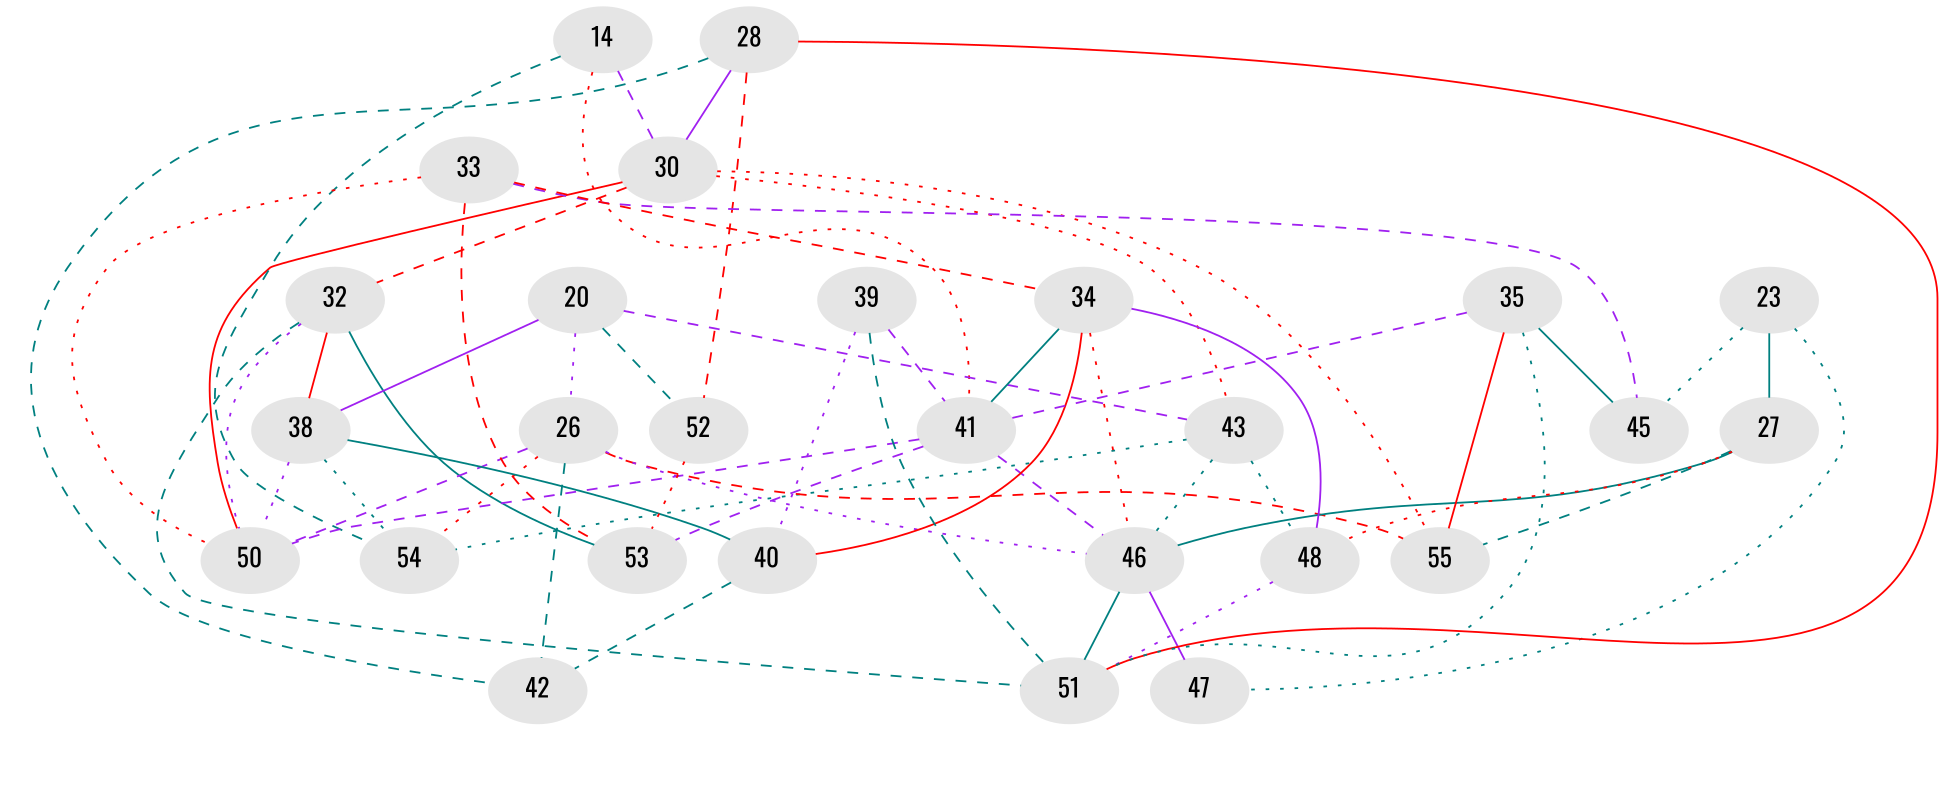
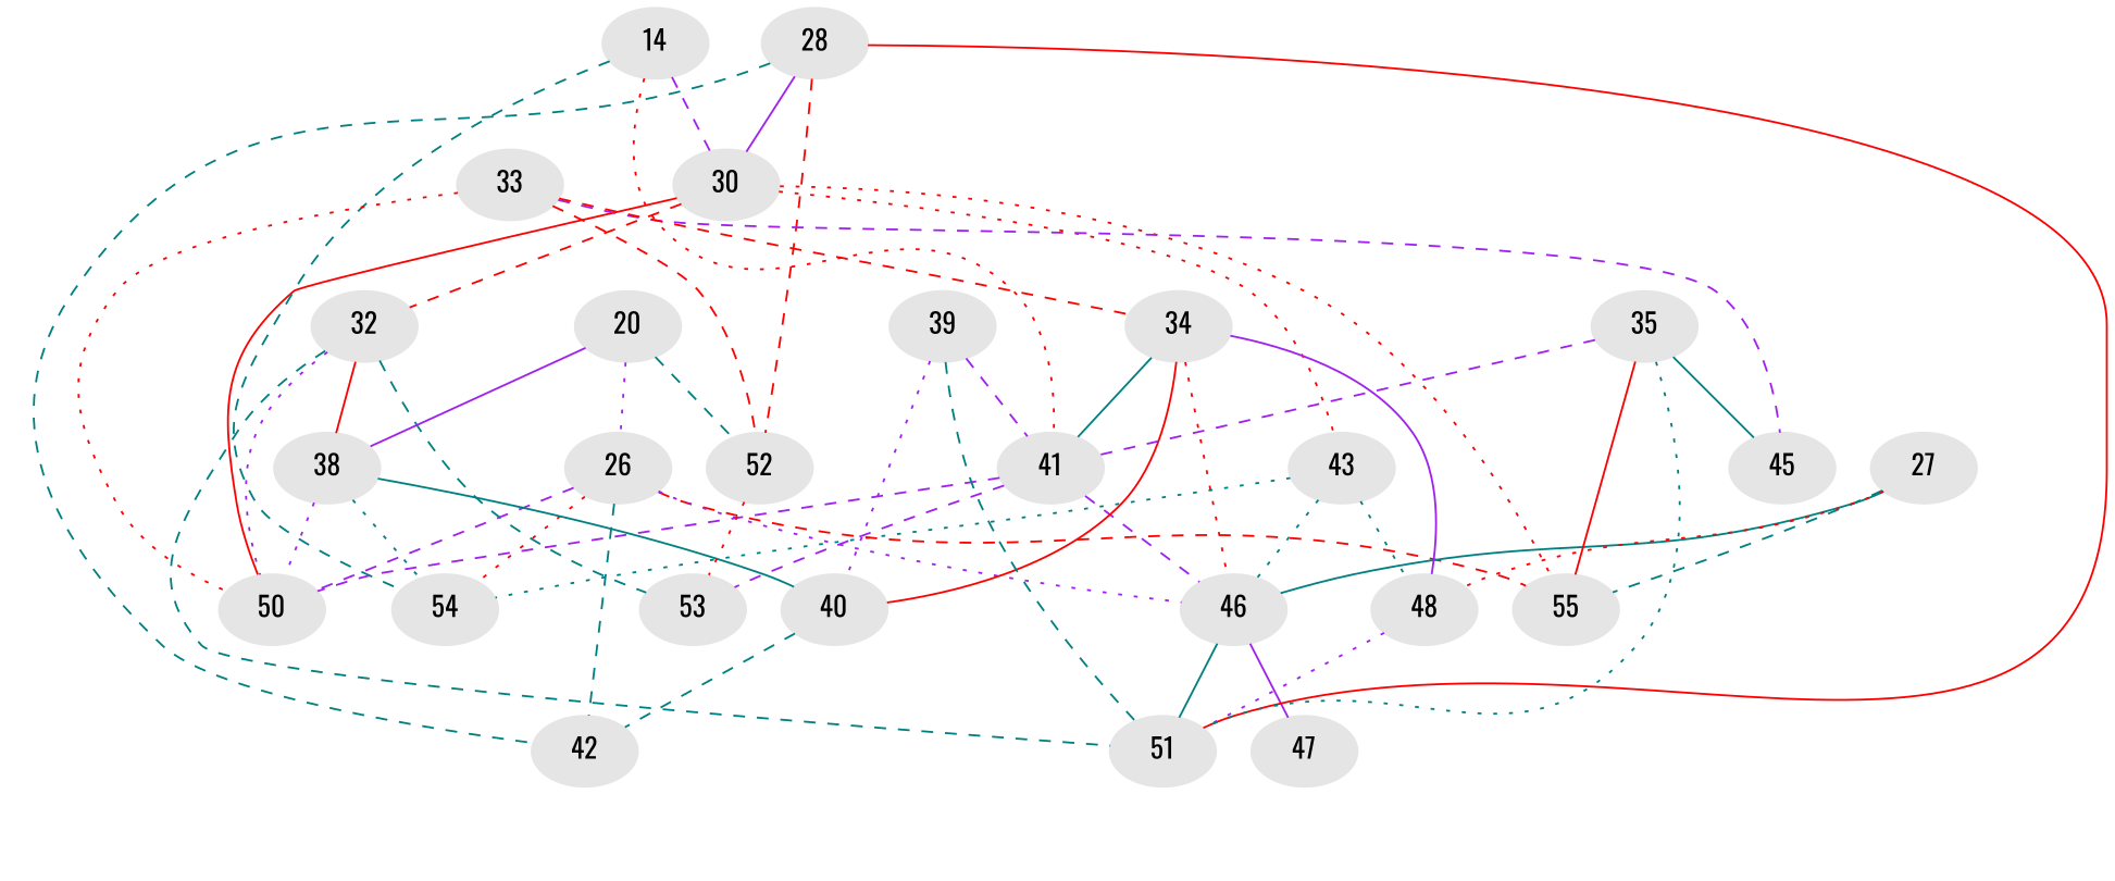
  graph {
    fontname=Oswald
    node [color=gray90 fontname=Oswald style=filled]
    edge [color=teal fontname=Oswald style=dashed]
    30 [super="+25"]
    43 [super="+22"]
    50 [super="+49"]
    55
    32 [super="+3"]
    14
    41 [super="+10+19+21"]
    54
    46 [super="+15+37+44"]
    53
    26 [super="+24"]
    42 [super="+7"]
    20
    38 [super="+12"]
    52
    40
    48 [super="+1"]
    27 [super="+9"]
-   23
    45
    47
    51 [super="+36"]
    28
    33 [super="+8"]
    34 [super="+5+29"]
    35
    39
    30 -- 43 [color=red style=dotted]
    30 -- 50 [color=red style=solid weight=2]
    30 -- 55 [color=red style=dotted]
    30 -- 32 [color=red]
    43 -- 54 [style=dotted]
    43 -- 46 [style=dotted weight=2]
    43 -- 48 [style=dotted]
    32 -- 50 [color=purple style=dotted]
-   32 -- 53 [style=solid weight=2]
+   32 -- 53 [weight=2]
    32 -- 38 [color=red style=solid]
    32 -- 51
    14 -- 30 [color=purple weight=2]
    14 -- 41 [color=red style=dotted]
    14 -- 54
    41 -- 50 [color=purple weight=2]
    41 -- 46 [color=purple weight=2]
    41 -- 53 [color=purple]
    46 -- 47 [color=purple style=solid weight=3]
    46 -- 51 [style=solid weight=2]
    26 -- 50 [color=purple]
    26 -- 55 [color=red]
    26 -- 54 [color=red style=dotted]
    26 -- 46 [color=purple style=dotted]
    26 -- 42 [weight=3]
-   20 -- 43 [color=purple]
    20 -- 26 [color=purple style=dotted]
    20 -- 38 [color=purple style=solid]
    20 -- 52
    38 -- 50 [color=purple style=dotted weight=2]
    38 -- 54 [style=dotted]
    38 -- 40 [style=solid]
    52 -- 53 [color=red style=dotted]
    40 -- 42
    48 -- 51 [color=purple style=dotted]
    27 -- 55
    27 -- 46 [style=solid]
    27 -- 48 [color=red style=dotted weight=2]
-   23 -- 27 [style=solid weight=2]
-   23 -- 45 [style=dotted]
-   23 -- 47 [style=dotted]
    28 -- 30 [color=purple style=solid]
    28 -- 42
    28 -- 52 [color=red]
    28 -- 51 [color=red style=solid]
    33 -- 50 [color=red style=dotted weight=2]
-   33 -- 53 [color=red]
+   33 -- 52 [color=red]
    33 -- 45 [color=purple weight=2]
    33 -- 34 [color=red]
    34 -- 41 [style=solid weight=2]
    34 -- 46 [color=red style=dotted weight=2]
    34 -- 40 [color=red style=solid]
    34 -- 48 [color=purple style=solid weight=2]
    35 -- 55 [color=red style=solid]
    35 -- 41 [color=purple]
    35 -- 45 [style=solid]
    35 -- 51 [style=dotted]
    39 -- 41 [color=purple]
    39 -- 40 [color=purple style=dotted]
    39 -- 51 [weight=2]
  }
